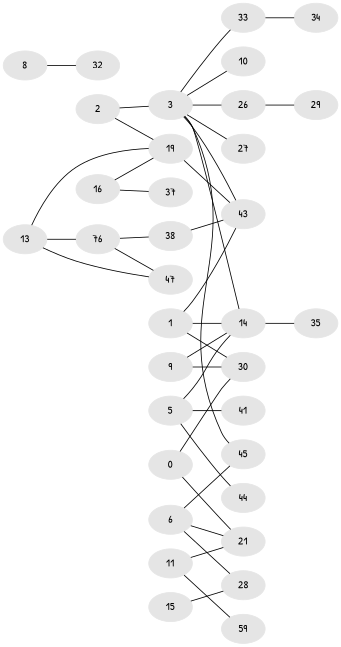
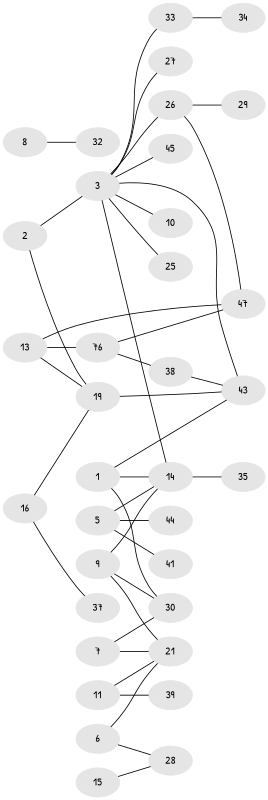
  graph {
    fontname="Patrick Hand"
    rankdir=LR
    node [color=gray90 fontname="Patrick Hand" style=filled]
    edge [fontname="Patrick Hand" weight=1.0]
    1
    14
    30
    43
    35
    19
    2
    3
    10
+   25
    26
    27
    33
    45
    47
    29
    34
    5
    41
    44
    6
    21
    n23 [label=28]
-   7 [label=0]
+   7
    8
    32
    9
    11
-   39 [label=59]
+   39
    13
    n31 [label=76]
    38
    15
    16
    37
    1 -- 14
    1 -- 30
    1 -- 43
    14 -- 35
    19 -- 43
    2 -- 19
    2 -- 3
    3 -- 14
    3 -- 43
    3 -- 10
+   3 -- 25 [weight=2.0]
    3 -- 26
    3 -- 27 [weight=2.0]
    3 -- 33
    3 -- 45
+   26 -- 47
    26 -- 29
    33 -- 34
    5 -- 14
    5 -- 41
    5 -- 44
-   6 -- 45
    6 -- 21
    6 -- n23
    7 -- 30
    7 -- 21
    8 -- 32
    9 -- 14
    9 -- 30
+   9 -- 21
    11 -- 21
    11 -- 39
    13 -- 19
    13 -- 47
    13 -- n31
    n31 -- 47
    n31 -- 38
    38 -- 43
    15 -- n23
    16 -- 19
    16 -- 37
  }
